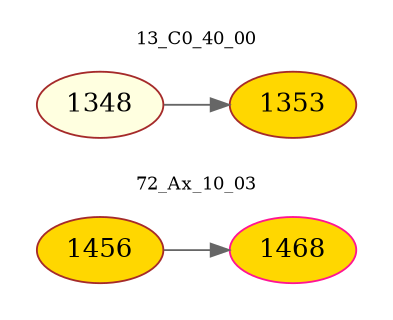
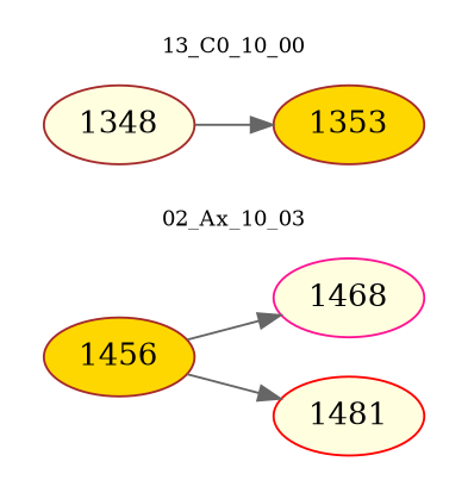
  digraph {
    rankdir=LR
    node [color=brown fillcolor=lightyellow style=filled]
    edge [color=gray40]
    n1 [fillcolor=gold label=1456]
-   n3 [color=deeppink fillcolor=gold label=1468]
+   n2 [color=red label=1481]
+   n3 [color=deeppink label=1468]
    n4 [label=1348]
    n5 [fillcolor=gold label=1353]
    subgraph cluster_1 {
      color=white
      fontsize=10
-     label="72_Ax_10_03"
+     label="02_Ax_10_03"
      n1
+     n2
      n3
    }
    subgraph cluster_2 {
      color=white
      fontsize=10
-     label="13_C0_40_00"
+     label="13_C0_10_00"
      n4
      n5
    }
+   n1 -> n2
    n1 -> n3
    n4 -> n5
  }
